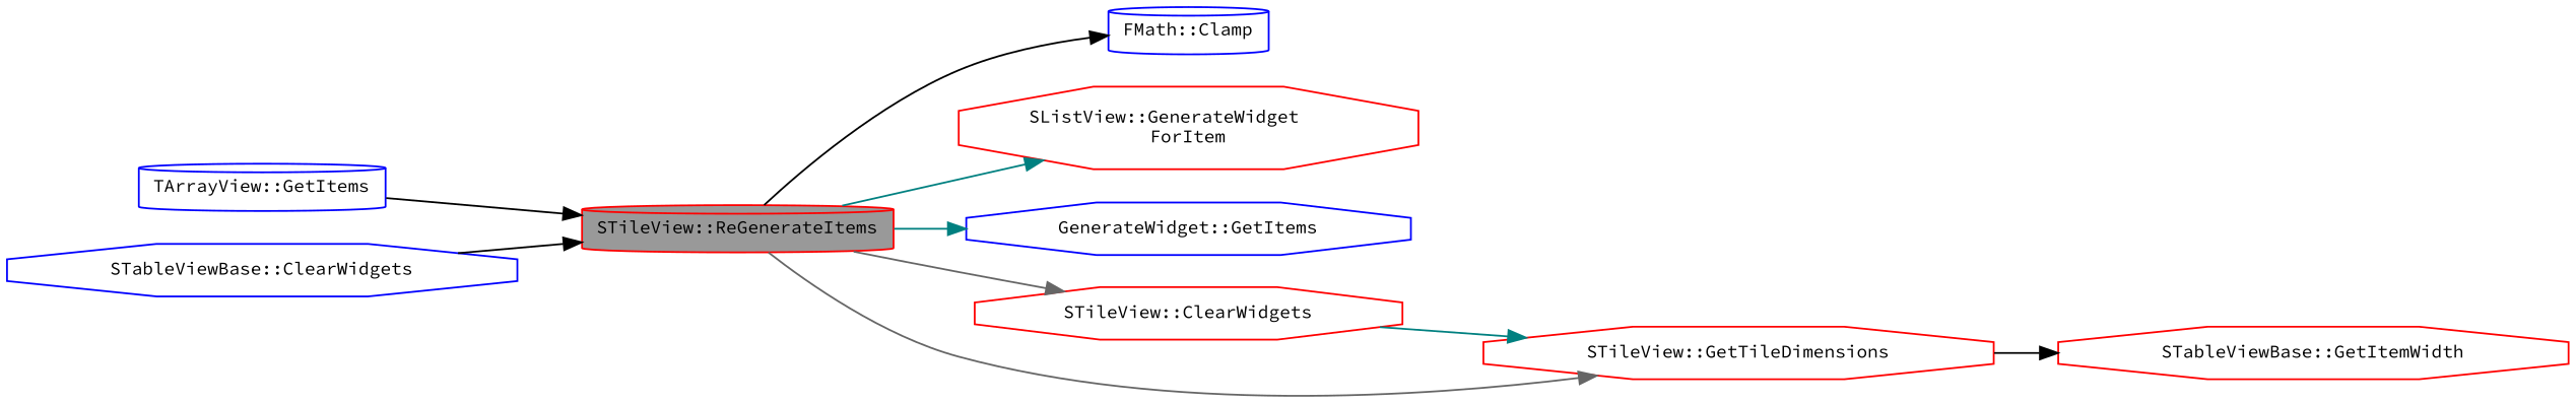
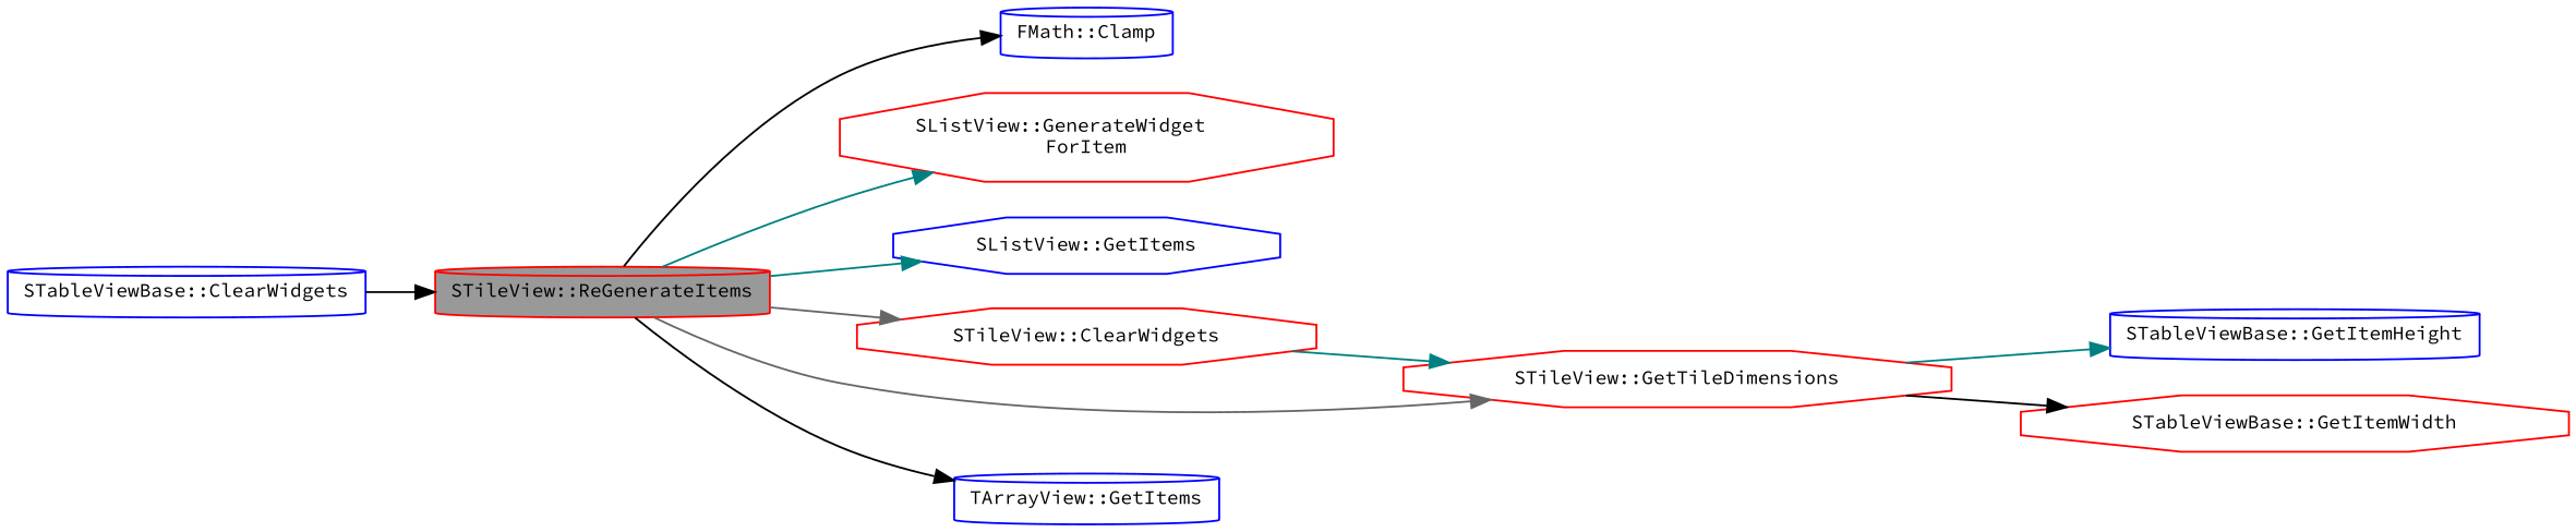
  digraph {
    fontname="Source Code Pro"
    rankdir=LR
    node [color=red fillcolor=white fontname="Source Code Pro" fontsize=10 shape=octagon style=filled]
    edge [color=black fontname="Source Code Pro" fontsize=10 labelfontname=Helvetica labelfontsize=10 style=solid]
    n1 [fillcolor=grey60 fontcolor=black height=0.2 label="STileView::ReGenerateItems" shape=cylinder width=0.4]
    n2 [color=blue height=0.2 label="FMath::Clamp" shape=cylinder width=0.4]
    n3 [height=0.2 label="SListView::GenerateWidget\lForItem" width=0.4]
-   n4 [color=blue height=0.2 label="GenerateWidget::GetItems" width=0.4]
+   n4 [color=blue height=0.2 label="SListView::GetItems" width=0.4]
    n5 [height=0.2 label="STileView::ClearWidgets" width=0.4]
    n6 [height=0.2 label="STileView::GetTileDimensions" width=0.4]
    n7 [color=blue height=0.2 label="TArrayView::GetItems" shape=cylinder width=0.4]
-   n8 [color=blue height=0.2 label="STableViewBase::ClearWidgets" width=0.4]
+   n8 [color=blue height=0.2 label="STableViewBase::ClearWidgets" shape=cylinder width=0.4]
+   n9 [color=blue height=0.2 label="STableViewBase::GetItemHeight" shape=cylinder width=0.4]
    n10 [height=0.2 label="STableViewBase::GetItemWidth" width=0.4]
    n1 -> n2
    n1 -> n3 [color=teal]
    n1 -> n4 [color=teal]
    n1 -> n5 [color=gray40]
    n1 -> n6 [color=gray40]
-   n7 -> n1
+   n1 -> n7
    n5 -> n6 [color=teal]
+   n6 -> n9 [color=teal]
    n6 -> n10
    n8 -> n1
  }
